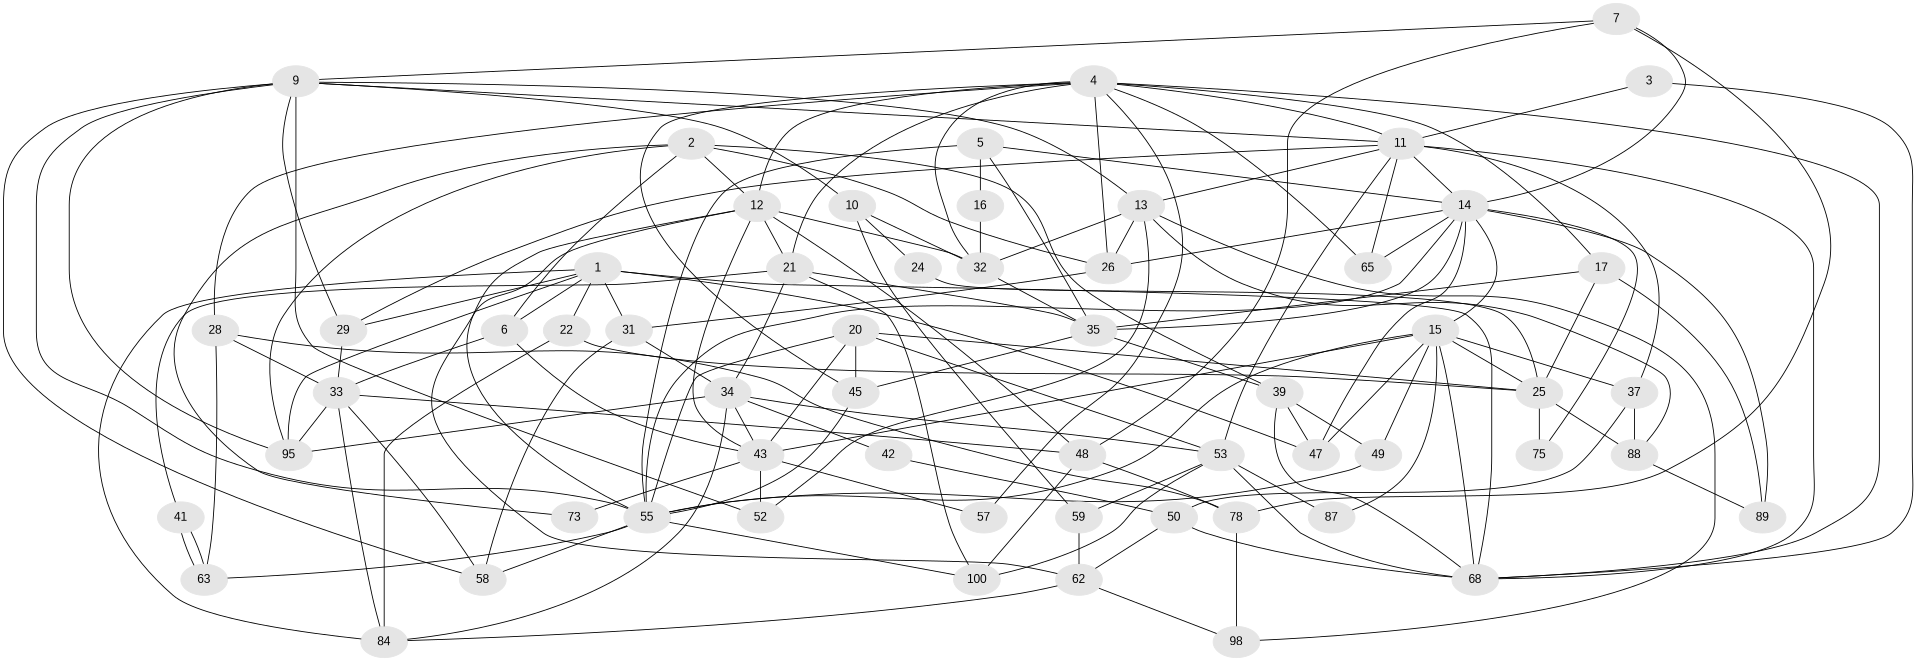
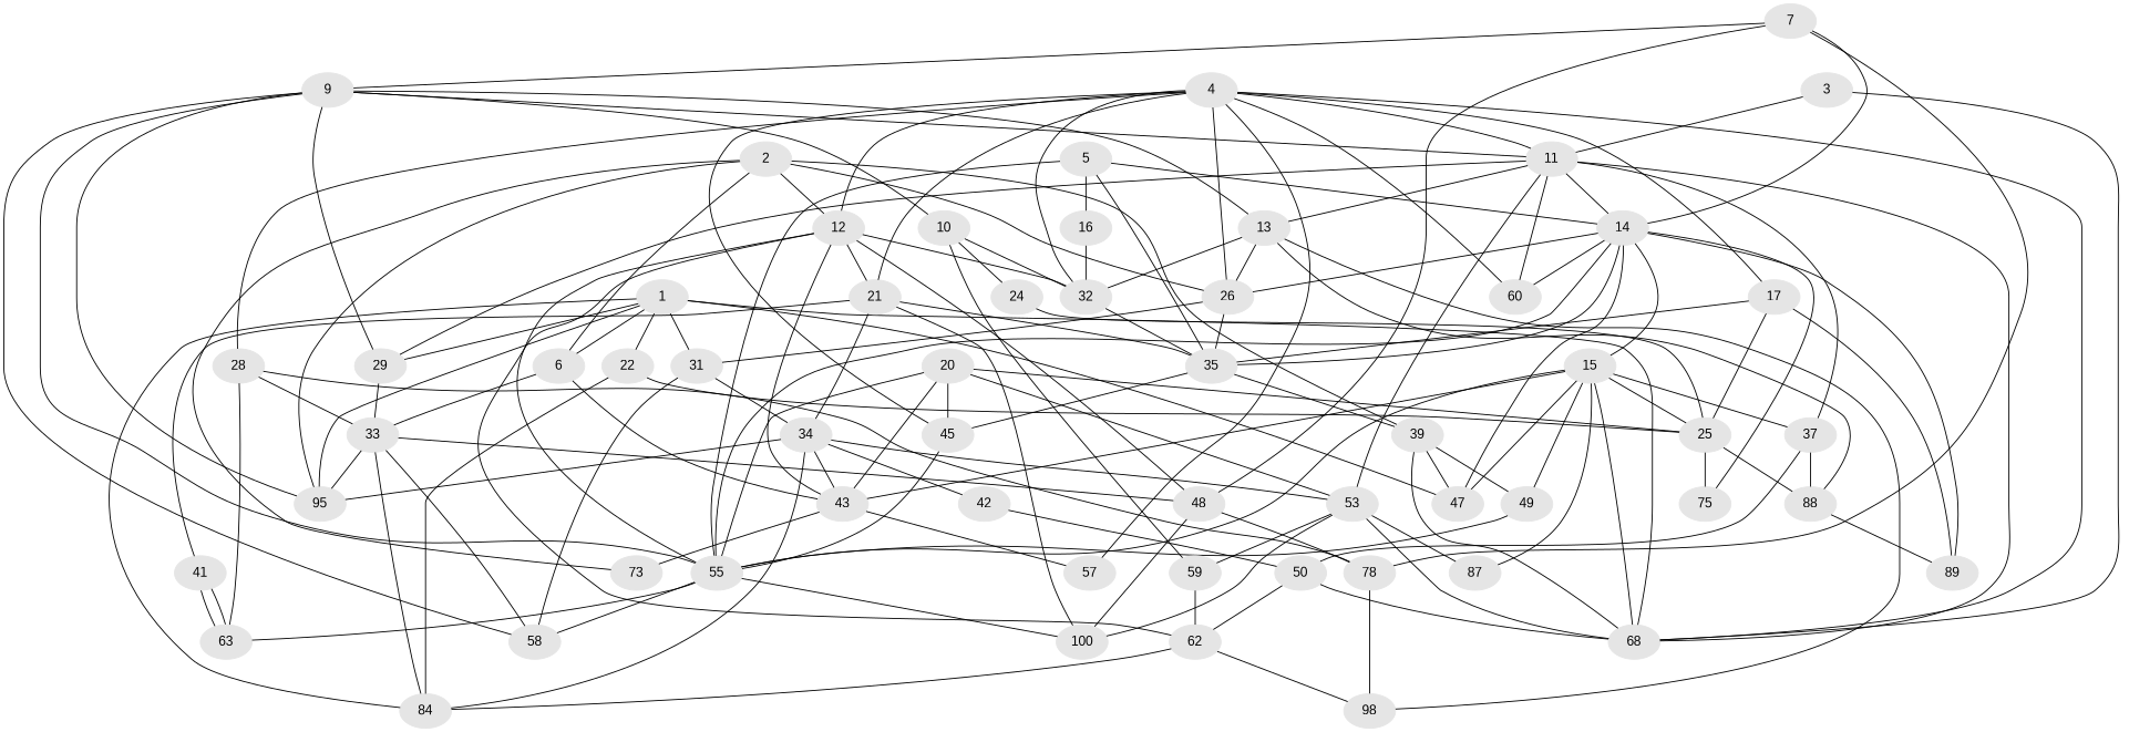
  graph {
    fontname="Liberation Sans"
    node [color=gray90 fontname="Liberation Sans" style=filled]
    edge [fontname="Liberation Sans"]
    1 [super="+94"]
    6
    22
    29
    31 [super="+36"]
    47
    68 [super="+93+83"]
    84 [super="+91"]
    95
    33 [super="+82+71"]
    43 [super="+79"]
    25
    58
    34 [super="+60"]
    2 [super="+92"]
    12 [super="+74"]
    26 [super="+85+96"]
    39
    73
    21 [super="+67"]
    32 [super="+90"]
    48
    55 [super="+61"]
    62 [super="+70"]
    35 [super="+54+56"]
    49
    11 [super="+81+64"]
-   65
+   65 [label=60]
    14 [super="+77+23"]
    13 [super="+86"]
    37
    53 [super="+72"]
    3
    4 [super="+19"]
    17
    28
    45
    57
    89
    41
    100
    78
    63
    5 [super="+40"]
    16 [super="+44"]
    15 [super="+18+69+46"]
    75
-   52
    9 [super="+27+30"]
    10
    7
    98
    24
    59
    88
    50 [super="+97"]
    87
    20
    42
    1 -- 6
    1 -- 22
    1 -- 29
    1 -- 31
    1 -- 47
    1 -- 68
    1 -- 84
    1 -- 95
    6 -- 33
    6 -- 43
    22 -- 84
    22 -- 25
    29 -- 33
    31 -- 58
    31 -- 34
    33 -- 84
    33 -- 95
    33 -- 58
    33 -- 48
    43 -- 73
    43 -- 57
-   43 -- 52
    25 -- 75
    25 -- 88
    34 -- 84
    34 -- 95
    34 -- 43
    34 -- 53
    34 -- 42 [weight=2]
    2 -- 6
    2 -- 95
    2 -- 12
    2 -- 26
    2 -- 39
    2 -- 73
    12 -- 43
    12 -- 21
    12 -- 32
    12 -- 48
    12 -- 55
    12 -- 62
    26 -- 31
+   26 -- 35
    39 -- 47
    39 -- 68
    39 -- 49
    21 -- 34
    21 -- 35
    21 -- 41
    21 -- 100
    32 -- 35
    48 -- 100
    48 -- 78
    55 -- 58
    55 -- 100
    55 -- 63
    62 -- 84
    62 -- 98
    35 -- 39
    35 -- 45
    49 -- 55
    11 -- 29
    11 -- 68
    11 -- 65
    11 -- 14
    11 -- 13
    11 -- 37
    11 -- 53
    14 -- 47
    14 -- 26
    14 -- 55
    14 -- 35
    14 -- 65
    14 -- 89
    14 -- 15 [weight=2]
    14 -- 75
    13 -- 26
    13 -- 32
-   13 -- 52
    13 -- 98
    13 -- 88
    37 -- 88
    37 -- 50
    53 -- 68
    53 -- 100
    53 -- 59
    53 -- 87
    3 -- 68
    3 -- 11
    4 -- 68
    4 -- 12
    4 -- 26
    4 -- 21
    4 -- 32
    4 -- 11
    4 -- 65
    4 -- 17
    4 -- 28
    4 -- 45
    4 -- 57
    17 -- 25
    17 -- 35
    17 -- 89
    28 -- 33
    28 -- 78
    28 -- 63
    45 -- 55
    41 -- 63
    41 -- 63
    78 -- 98
    5 -- 55
    5 -- 35
    5 -- 14
    5 -- 16 [weight=2]
    16 -- 32
    15 -- 47
    15 -- 68
    15 -- 43
    15 -- 25
    15 -- 55
    15 -- 49
    15 -- 37
    15 -- 87
    9 -- 29
    9 -- 95
    9 -- 58
    9 -- 55
    9 -- 11
    9 -- 13
-   9 -- 52
    9 -- 10
    10 -- 32
    10 -- 24
    10 -- 59
    7 -- 48
    7 -- 14
    7 -- 78
    7 -- 9
    24 -- 25
    59 -- 62
    88 -- 89
    50 -- 68
    50 -- 62
    20 -- 43
    20 -- 25
    20 -- 55
    20 -- 53
    20 -- 45
    42 -- 50
  }
